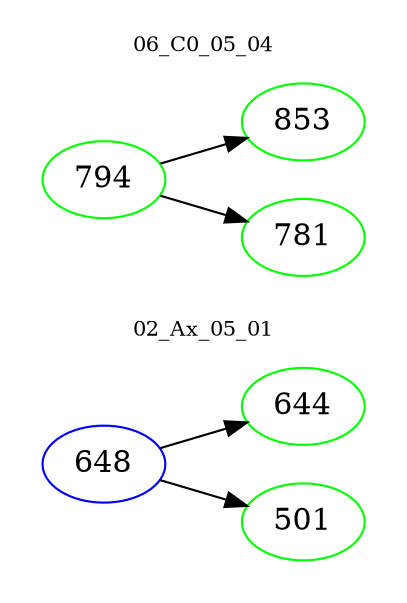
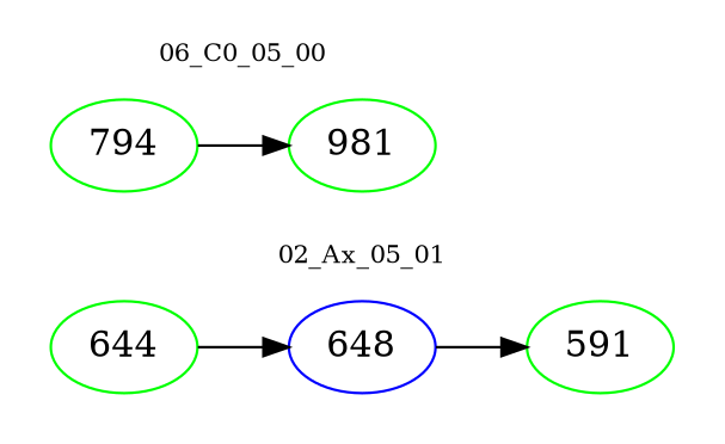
  digraph {
    rankdir=LR
    node [color=green]
    edge [color=black]
    n1 [color=blue label=648]
-   n2 [label=501]
+   n2 [label=591]
    n3 [label=644]
    n4 [label=794]
-   n5 [label=781]
-   n6 [label=853]
+   n5 [label=981]
    subgraph cluster_1 {
      color=white
      fontsize=10
      label="02_Ax_05_01"
      n1
      n2
      n3
    }
    subgraph cluster_2 {
      color=white
      fontsize=10
-     label="06_C0_05_04"
+     label="06_C0_05_00"
      n4
      n5
-     n6
    }
    n1 -> n2
-   n1 -> n3
+   n3 -> n1
    n4 -> n5
-   n4 -> n6
  }
